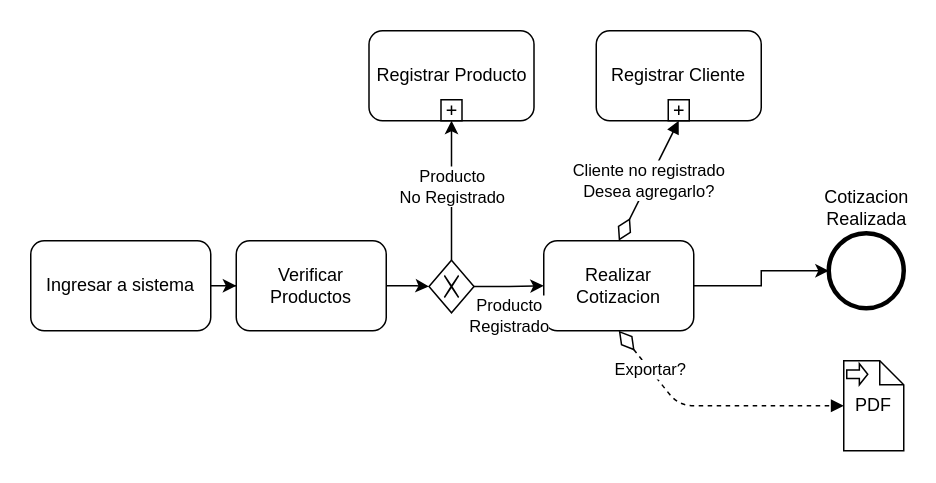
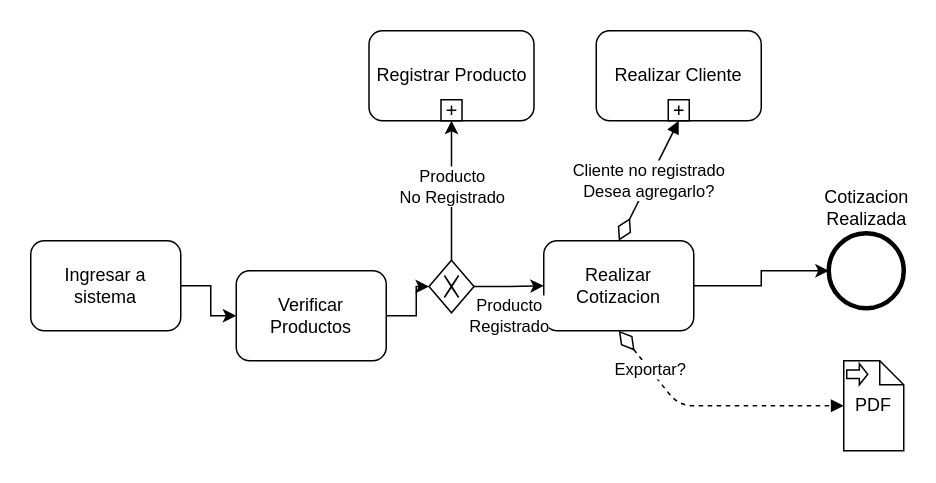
  <mxCell id="0" />
  <mxCell id="1" parent="0" />
  <mxCell id="2" value="" style="edgeStyle=orthogonalEdgeStyle;rounded=0;orthogonalLoop=1;jettySize=auto;html=1;" edge="1" parent="1" source="3" target="5"><mxGeometry relative="1" as="geometry" /></mxCell>
- <mxCell id="3" value="Ingresar a sistema" style="shape=ext;rounded=1;html=1;whiteSpace=wrap;" vertex="1" parent="1"><mxGeometry x="20" y="160" width="120" height="60" as="geometry" /></mxCell>
+ <mxCell id="3" value="Ingresar a sistema" style="shape=ext;rounded=1;html=1;whiteSpace=wrap;" vertex="1" parent="1"><mxGeometry x="20" y="160" width="100" height="60" as="geometry" /></mxCell>
  <mxCell id="4" value="" style="edgeStyle=orthogonalEdgeStyle;rounded=0;orthogonalLoop=1;jettySize=auto;html=1;" edge="1" parent="1" source="5" target="10"><mxGeometry relative="1" as="geometry" /></mxCell>
- <mxCell id="5" value="Verificar Productos" style="shape=ext;rounded=1;html=1;whiteSpace=wrap;" vertex="1" parent="1"><mxGeometry x="157" y="160" width="100" height="60" as="geometry" /></mxCell>
+ <mxCell id="5" value="Verificar Productos" style="shape=ext;rounded=1;html=1;whiteSpace=wrap;" vertex="1" parent="1"><mxGeometry x="157" y="180" width="100" height="60" as="geometry" /></mxCell>
  <mxCell id="6" value="" style="edgeStyle=orthogonalEdgeStyle;rounded=0;orthogonalLoop=1;jettySize=auto;html=1;" edge="1" parent="1" source="7" target="16"><mxGeometry relative="1" as="geometry" /></mxCell>
  <mxCell id="7" value="Realizar Cotizacion" style="shape=ext;rounded=1;html=1;whiteSpace=wrap;" vertex="1" parent="1"><mxGeometry x="362" y="160" width="100" height="60" as="geometry" /></mxCell>
  <mxCell id="8" value="Producto&lt;br&gt;No Registrado" style="edgeStyle=orthogonalEdgeStyle;rounded=0;orthogonalLoop=1;jettySize=auto;html=1;exitX=0.5;exitY=0;exitDx=0;exitDy=0;entryX=0.5;entryY=1;entryDx=0;entryDy=0;" edge="1" parent="1" source="10" target="13"><mxGeometry x="0.048" relative="1" as="geometry"><mxPoint x="300.5" y="80" as="targetPoint" /><mxPoint as="offset" /></mxGeometry></mxCell>
  <mxCell id="9" value="Producto&lt;br&gt;Registrado" style="edgeStyle=orthogonalEdgeStyle;rounded=0;orthogonalLoop=1;jettySize=auto;html=1;" edge="1" parent="1" source="10" target="7"><mxGeometry x="-0.006" y="-20" relative="1" as="geometry"><mxPoint x="-20" y="19" as="offset" /></mxGeometry></mxCell>
  <mxCell id="10" value="" style="shape=mxgraph.bpmn.shape;html=1;verticalLabelPosition=bottom;labelBackgroundColor=#ffffff;verticalAlign=top;align=center;perimeter=rhombusPerimeter;background=gateway;outlineConnect=0;outline=none;symbol=exclusiveGw;" vertex="1" parent="1"><mxGeometry x="285.5" y="173" width="30" height="35" as="geometry" /></mxCell>
  <mxCell id="11" value="Cliente no registrado&lt;br&gt;Desea agregarlo?" style="startArrow=diamondThin;startFill=0;startSize=14;endArrow=block;endFill=1;endSize=6;html=1;entryX=0.5;entryY=1;entryDx=0;entryDy=0;exitX=0.5;exitY=0;exitDx=0;exitDy=0;" edge="1" parent="1" source="7" target="15"><mxGeometry width="100" relative="1" as="geometry"><mxPoint x="332" y="200" as="sourcePoint" /><mxPoint x="452" y="80" as="targetPoint" /></mxGeometry></mxCell>
  <mxCell id="12" value="Registrar Producto" style="html=1;whiteSpace=wrap;rounded=1;dropTarget=0;" vertex="1" parent="1"><mxGeometry x="245.5" y="20" width="110" height="60" as="geometry" /></mxCell>
  <mxCell id="13" value="" style="html=1;shape=plus;outlineConnect=0;" vertex="1" parent="12"><mxGeometry x="0.5" y="1" width="14" height="14" relative="1" as="geometry"><mxPoint x="-7" y="-14" as="offset" /></mxGeometry></mxCell>
- <mxCell id="14" value="Registrar Cliente" style="html=1;whiteSpace=wrap;rounded=1;dropTarget=0;" vertex="1" parent="1"><mxGeometry x="397" y="20" width="110" height="60" as="geometry" /></mxCell>
+ <mxCell id="14" value="Realizar Cliente" style="html=1;whiteSpace=wrap;rounded=1;dropTarget=0;" vertex="1" parent="1"><mxGeometry x="397" y="20" width="110" height="60" as="geometry" /></mxCell>
  <mxCell id="15" value="" style="html=1;shape=plus;outlineConnect=0;" vertex="1" parent="14"><mxGeometry x="0.5" y="1" width="14" height="14" relative="1" as="geometry"><mxPoint x="-7" y="-14" as="offset" /></mxGeometry></mxCell>
  <mxCell id="16" value="Cotizacion &lt;br&gt;Realizada" style="shape=mxgraph.bpmn.shape;html=1;verticalLabelPosition=top;labelBackgroundColor=#ffffff;verticalAlign=bottom;align=center;perimeter=ellipsePerimeter;outlineConnect=0;outline=end;symbol=general;labelPosition=center;" vertex="1" parent="1"><mxGeometry x="552" y="155" width="50" height="50" as="geometry" /></mxCell>
  <mxCell id="17" value="PDF" style="shape=note;whiteSpace=wrap;size=16;html=1;dropTarget=0;" vertex="1" parent="1"><mxGeometry x="562" y="240" width="40" height="60" as="geometry" /></mxCell>
  <mxCell id="18" value="" style="html=1;shape=singleArrow;arrowWidth=0.4;arrowSize=0.4;outlineConnect=0;" vertex="1" parent="17"><mxGeometry width="14" height="14" relative="1" as="geometry"><mxPoint x="2" y="2" as="offset" /></mxGeometry></mxCell>
  <mxCell id="19" value="Exportar?" style="startArrow=diamondThin;startFill=0;startSize=14;endArrow=block;endFill=1;endSize=6;html=1;entryX=0;entryY=0.5;entryDx=0;entryDy=0;entryPerimeter=0;exitX=0.5;exitY=1;exitDx=0;exitDy=0;dashed=1;" edge="1" parent="1" source="7" target="17"><mxGeometry x="-0.625" width="100" relative="1" as="geometry"><mxPoint x="432" y="269.5" as="sourcePoint" /><mxPoint x="532" y="269.5" as="targetPoint" /><Array as="points"><mxPoint x="452" y="270" /></Array><mxPoint as="offset" /></mxGeometry></mxCell>
